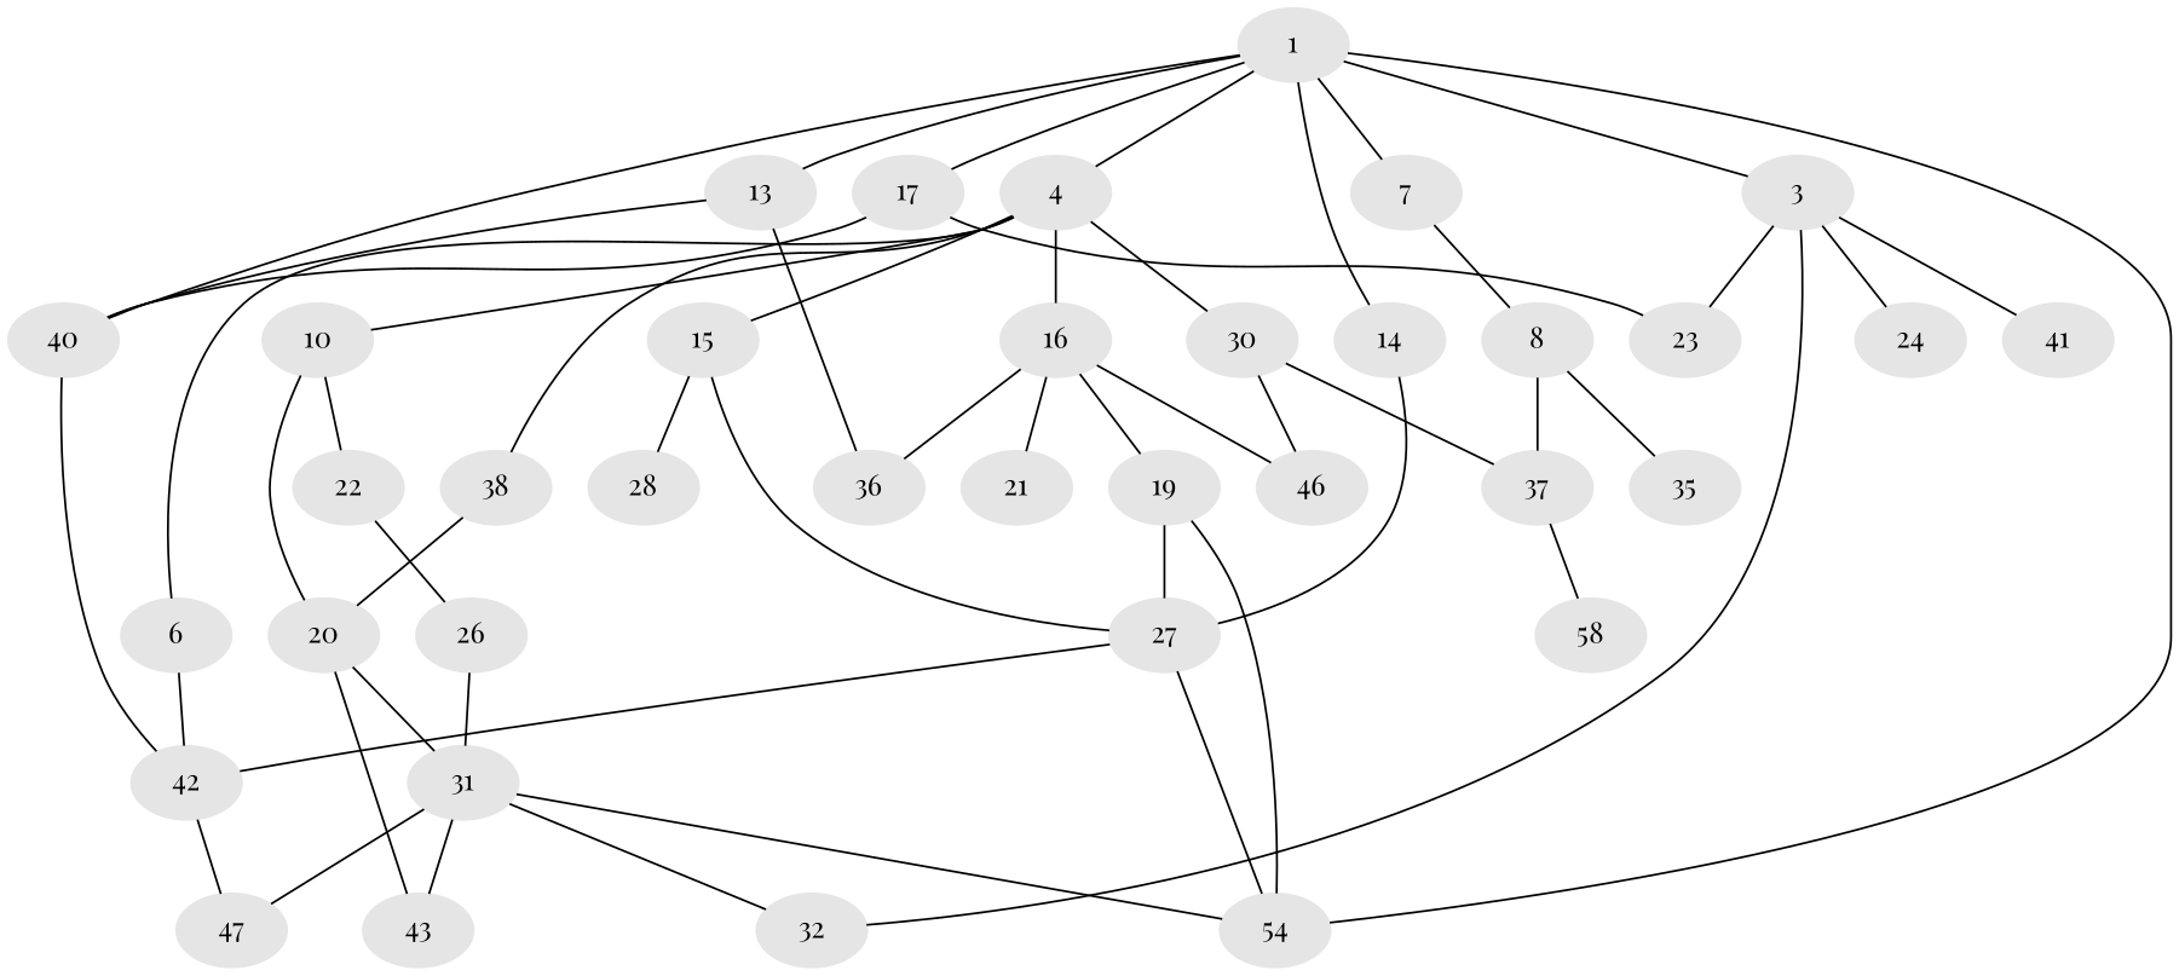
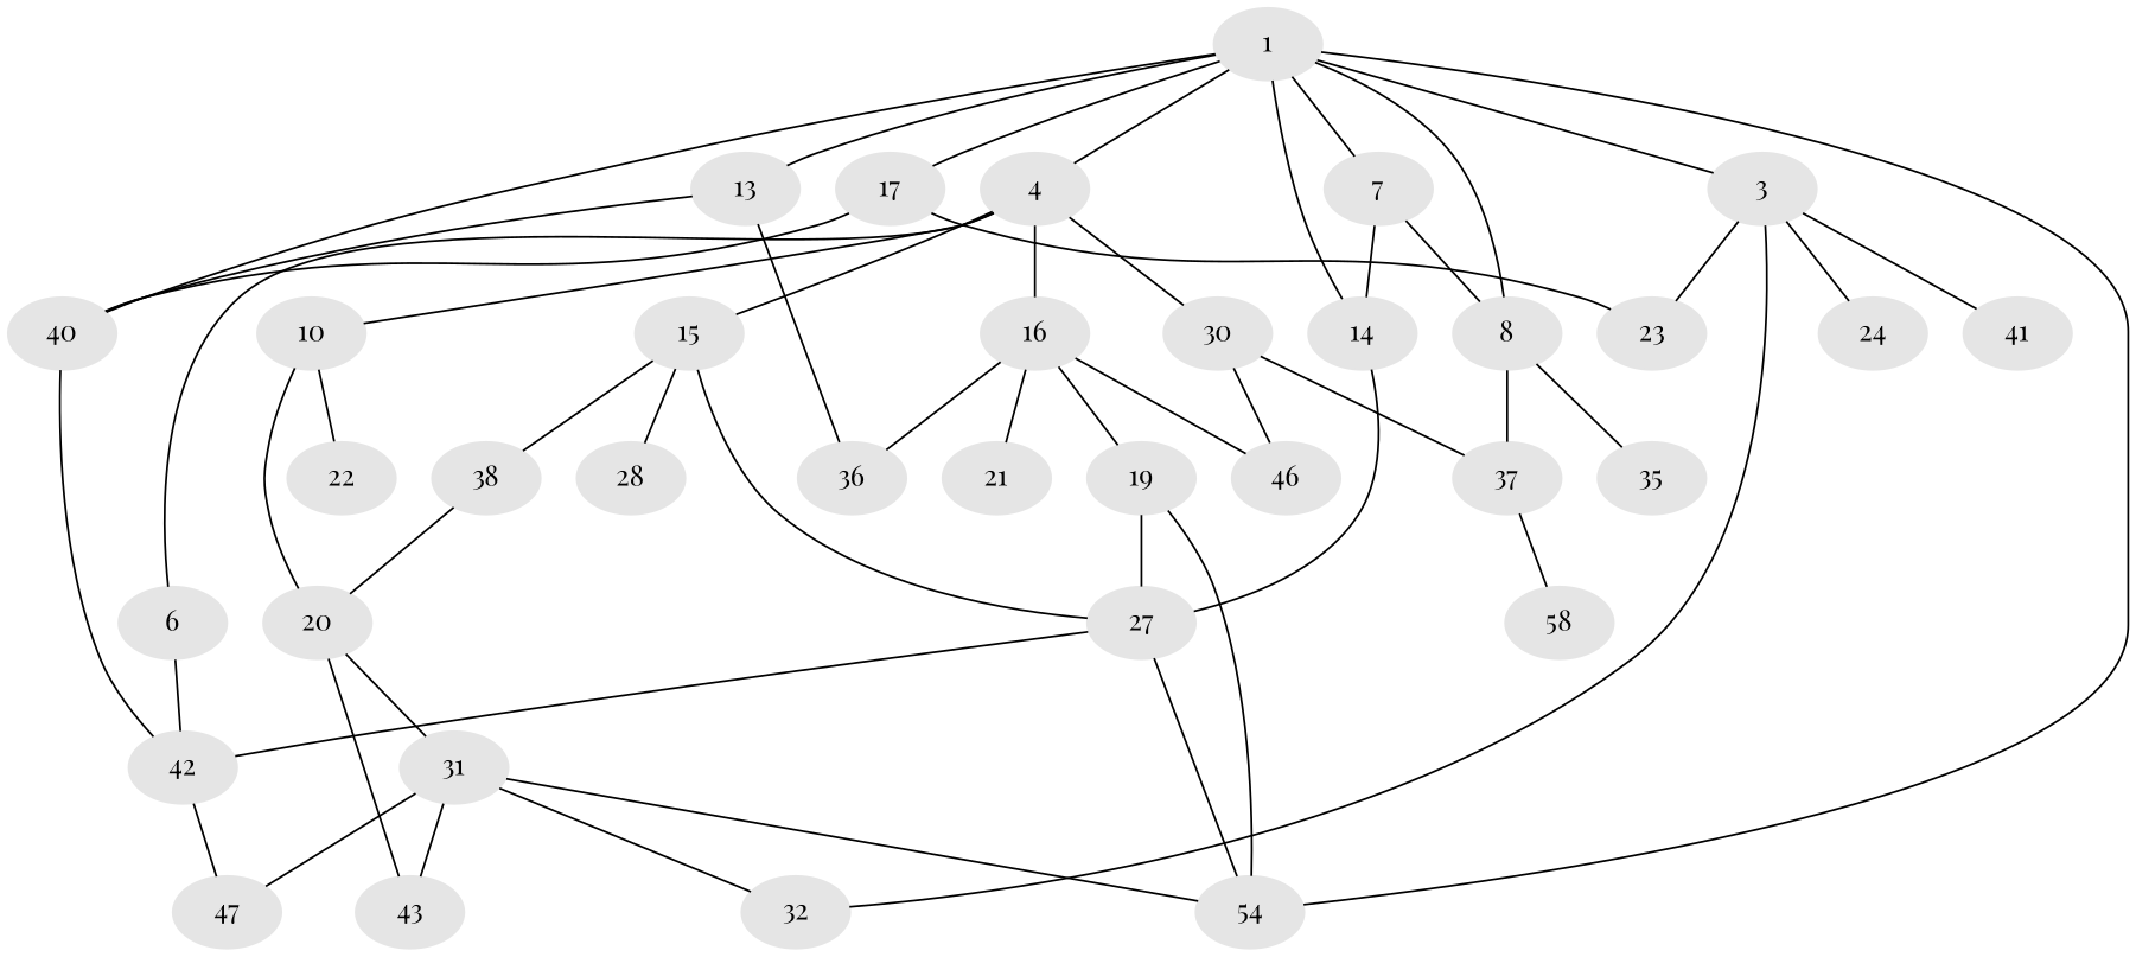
  graph {
    fontname="Playfair Display"
    node [color=gray90 fontname="Playfair Display" style=filled]
    edge [fontname="Playfair Display"]
    1 [super="+2"]
    3 [super="+5"]
    4 [super="+11"]
    7 [super="+9"]
    8 [super="+28"]
    13 [super="+55"]
    14
    17 [super="+25"]
    40
    54 [super="+56"]
    23 [super="+29"]
    24
    32
    41
    6 [super="+53"]
    10 [super="+12"]
    15 [super="+49"]
    16 [super="+39"]
    30 [super="+33"]
    38
    35 [super="+44"]
    37 [super="+45"]
    36
    27 [super="+59"]
    42 [super="+48"]
    20 [super="+50"]
    22 [super="+52"]
    n28 [label=28 super="+51"]
    19
    21 [super="+57"]
    46
    47
    31 [super="+34"]
    43
    58
-   26
    1 -- 3
    1 -- 4
    1 -- 7
+   1 -- 8
    1 -- 13
    1 -- 14
    1 -- 17
    1 -- 40
    1 -- 54
    3 -- 23
    3 -- 24
    3 -- 32
    3 -- 41
    4 -- 6
    4 -- 10
    4 -- 15
    4 -- 16
    4 -- 30
-   4 -- 38
+   15 -- 38
    7 -- 8
+   7 -- 14
    8 -- 35
    8 -- 37
    13 -- 40
    13 -- 36
    14 -- 27
    17 -- 40
    17 -- 23
    40 -- 42
    6 -- 42
    10 -- 20 [weight=2]
    10 -- 22
    15 -- 27
    15 -- n28
    16 -- 36
    16 -- 19
    16 -- 21
    16 -- 46
    30 -- 37
    30 -- 46
    38 -- 20
    37 -- 58
    27 -- 54
    27 -- 42
    42 -- 47
    20 -- 31
    20 -- 43
-   22 -- 26
    19 -- 54
    19 -- 27
    31 -- 54
    31 -- 32
    31 -- 47
    31 -- 43
-   26 -- 31
  }
